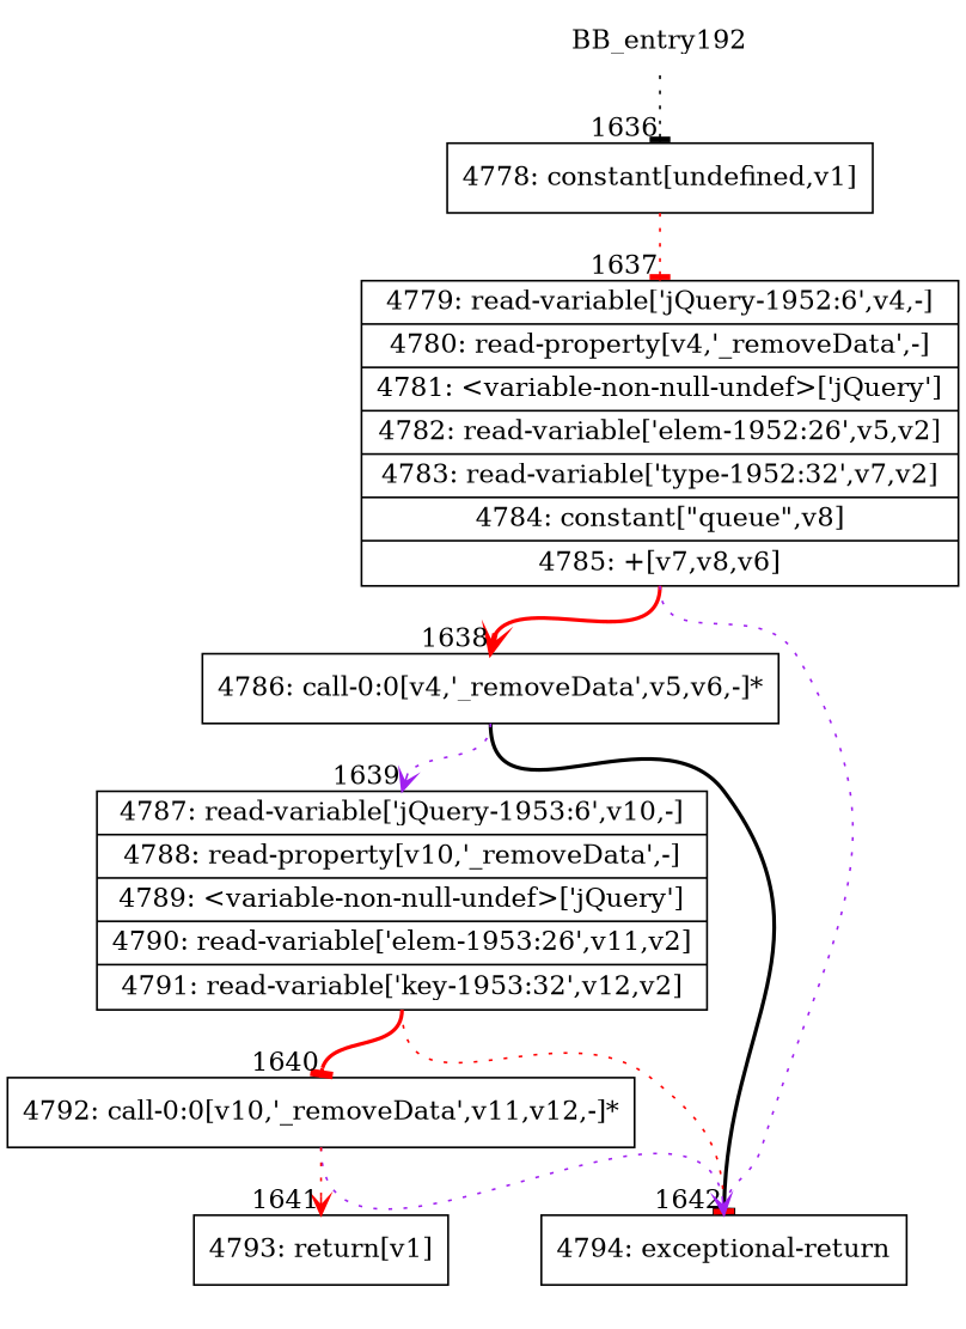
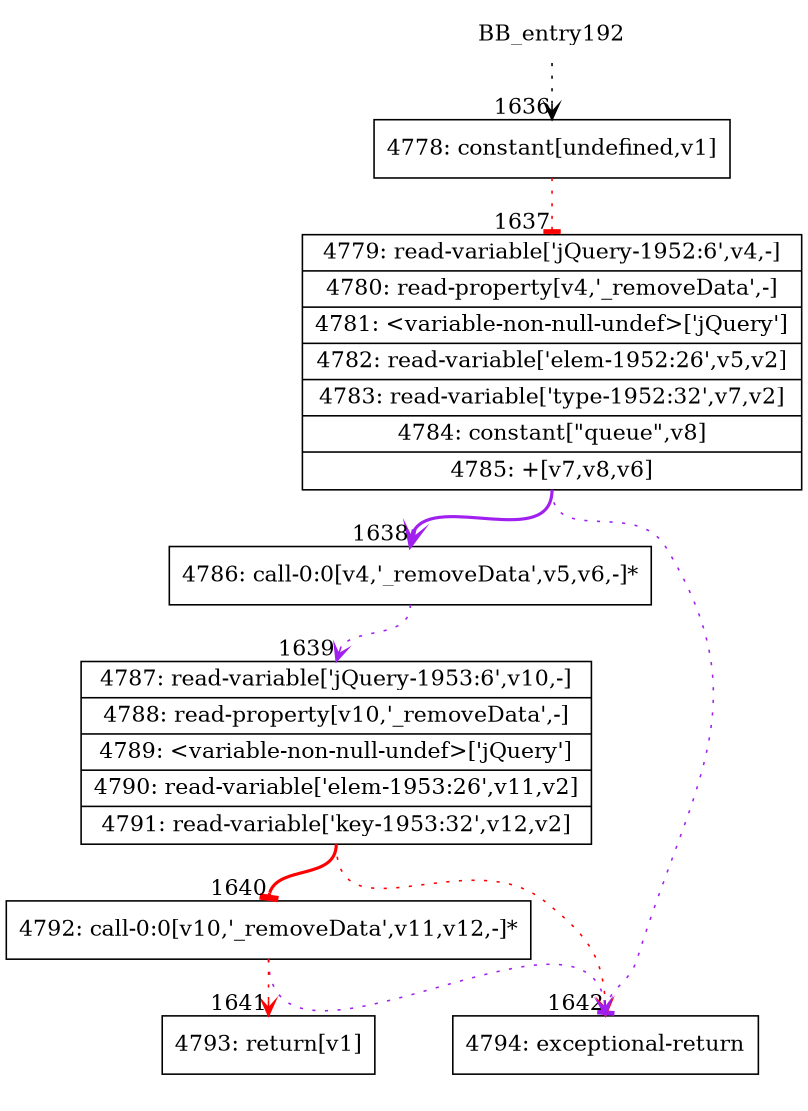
  digraph {
    rankdir=TD
    node [shape=record]
    edge [arrowhead=vee color=red headport=n style=dotted tailport=s]
    n1 [label=BB_entry192 shape=none]
    n2 [label="{4778: constant[undefined,v1]}"]
    n3 [label="{4779: read-variable['jQuery-1952:6',v4,-]|4780: read-property[v4,'_removeData',-]|4781: \<variable-non-null-undef\>['jQuery']|4782: read-variable['elem-1952:26',v5,v2]|4783: read-variable['type-1952:32',v7,v2]|4784: constant[\"queue\",v8]|4785: +[v7,v8,v6]}"]
    n4 [label="{4786: call-0:0[v4,'_removeData',v5,v6,-]*}"]
    n5 [label="{4794: exceptional-return}"]
    n6 [label="{4787: read-variable['jQuery-1953:6',v10,-]|4788: read-property[v10,'_removeData',-]|4789: \<variable-non-null-undef\>['jQuery']|4790: read-variable['elem-1953:26',v11,v2]|4791: read-variable['key-1953:32',v12,v2]}"]
    n7 [label="{4792: call-0:0[v10,'_removeData',v11,v12,-]*}"]
    n8 [label="{4793: return[v1]}"]
-   n1 -> n2 [arrowhead=tee color=black headlabel="    1636"]
+   n1 -> n2 [color=black headlabel="    1636"]
    n2 -> n3 [arrowhead=tee headlabel="      1637"]
-   n3 -> n4 [headlabel="      1638" style=bold]
+   n3 -> n4 [color=purple headlabel="      1638" style=bold]
    n3 -> n5 [arrowhead=tee color=purple headlabel="      1642"]
-   n4 -> n5 [arrowhead=tee color=black style=bold]
    n4 -> n6 [color=purple headlabel="      1639"]
-   n6 -> n5 [arrowhead=tee]
+   n6 -> n5
    n6 -> n7 [arrowhead=tee headlabel="      1640" style=bold]
    n7 -> n5 [color=purple]
    n7 -> n8 [headlabel="      1641"]
  }
